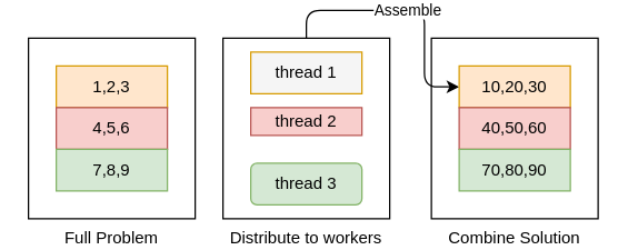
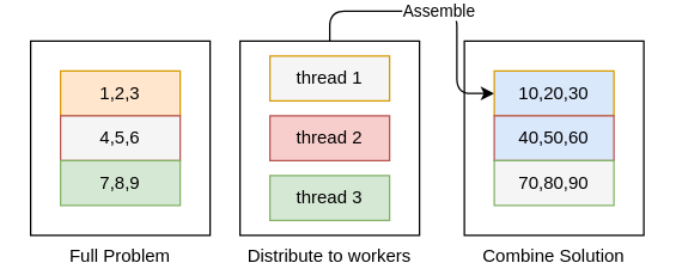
  <mxCell id="0" />
  <mxCell id="1" parent="0" />
  <mxCell id="2" value="Full Problem" style="rounded=0;whiteSpace=wrap;html=1;fillColor=none;labelPosition=center;verticalLabelPosition=bottom;align=center;verticalAlign=top;" vertex="1" parent="1"><mxGeometry x="20" y="20" width="120" height="130" as="geometry" /></mxCell>
  <mxCell id="3" value="Assemble " style="edgeStyle=orthogonalEdgeStyle;rounded=1;orthogonalLoop=1;jettySize=auto;html=1;exitX=0.5;exitY=0;exitDx=0;exitDy=0;" edge="1" parent="1" source="4" target="12"><mxGeometry relative="1" as="geometry" /></mxCell>
  <mxCell id="4" value="Distribute to workers" style="rounded=0;whiteSpace=wrap;html=1;fillColor=none;labelPosition=center;verticalLabelPosition=bottom;align=center;verticalAlign=top;" vertex="1" parent="1"><mxGeometry x="160" y="20" width="120" height="130" as="geometry" /></mxCell>
  <mxCell id="5" value="1,2,3" style="rounded=0;whiteSpace=wrap;html=1;fillColor=#ffe6cc;strokeColor=#d79b00;" vertex="1" parent="1"><mxGeometry x="40" y="40" width="80" height="30" as="geometry" /></mxCell>
- <mxCell id="6" value="4,5,6" style="rounded=0;whiteSpace=wrap;html=1;fillColor=#f8cecc;strokeColor=#b85450;" vertex="1" parent="1"><mxGeometry x="40" y="70" width="80" height="30" as="geometry" /></mxCell>
+ <mxCell id="6" value="4,5,6" style="rounded=0;whiteSpace=wrap;html=1;fillColor=#f5f5f5;strokeColor=#b85450;" vertex="1" parent="1"><mxGeometry x="40" y="70" width="80" height="30" as="geometry" /></mxCell>
  <mxCell id="7" value="7,8,9" style="rounded=0;whiteSpace=wrap;html=1;fillColor=#d5e8d4;strokeColor=#82b366;" vertex="1" parent="1"><mxGeometry x="40" y="100" width="80" height="30" as="geometry" /></mxCell>
  <mxCell id="8" value="thread 1" style="rounded=0;whiteSpace=wrap;html=1;fillColor=#f5f5f5;strokeColor=#d79b00;" vertex="1" parent="1"><mxGeometry x="180" y="30" width="80" height="30" as="geometry" /></mxCell>
- <mxCell id="9" value="thread 2" style="rounded=0;whiteSpace=wrap;html=1;fillColor=#f8cecc;strokeColor=#b85450;" vertex="1" parent="1"><mxGeometry x="180" y="70" width="80" height="20" as="geometry" /></mxCell>
- <mxCell id="10" value="thread 3" style="whiteSpace=wrap;html=1;fillColor=#d5e8d4;strokeColor=#82b366;rounded=1;" vertex="1" parent="1"><mxGeometry x="180" y="110" width="80" height="30" as="geometry" /></mxCell>
+ <mxCell id="9" value="thread 2" style="rounded=0;whiteSpace=wrap;html=1;fillColor=#f8cecc;strokeColor=#b85450;" vertex="1" parent="1"><mxGeometry x="180" y="70" width="80" height="30" as="geometry" /></mxCell>
+ <mxCell id="10" value="thread 3" style="rounded=0;whiteSpace=wrap;html=1;fillColor=#d5e8d4;strokeColor=#82b366;" vertex="1" parent="1"><mxGeometry x="180" y="110" width="80" height="30" as="geometry" /></mxCell>
  <mxCell id="11" value="Combine Solution" style="rounded=0;whiteSpace=wrap;html=1;fillColor=none;labelPosition=center;verticalLabelPosition=bottom;align=center;verticalAlign=top;" vertex="1" parent="1"><mxGeometry x="310" y="20" width="120" height="130" as="geometry" /></mxCell>
- <mxCell id="12" value="10,20,30" style="rounded=0;whiteSpace=wrap;html=1;fillColor=#ffe6cc;strokeColor=#d79b00;" vertex="1" parent="1"><mxGeometry x="330" y="40" width="80" height="30" as="geometry" /></mxCell>
- <mxCell id="13" value="40,50,60" style="rounded=0;whiteSpace=wrap;html=1;fillColor=#f8cecc;strokeColor=#b85450;" vertex="1" parent="1"><mxGeometry x="330" y="70" width="80" height="30" as="geometry" /></mxCell>
- <mxCell id="14" value="70,80,90" style="rounded=0;whiteSpace=wrap;html=1;fillColor=#d5e8d4;strokeColor=#82b366;" vertex="1" parent="1"><mxGeometry x="330" y="100" width="80" height="30" as="geometry" /></mxCell>
+ <mxCell id="12" value="10,20,30" style="rounded=0;whiteSpace=wrap;html=1;fillColor=#dae8fc;strokeColor=#d79b00;" vertex="1" parent="1"><mxGeometry x="330" y="40" width="80" height="30" as="geometry" /></mxCell>
+ <mxCell id="13" value="40,50,60" style="rounded=0;whiteSpace=wrap;html=1;fillColor=#dae8fc;strokeColor=#b85450;" vertex="1" parent="1"><mxGeometry x="330" y="70" width="80" height="30" as="geometry" /></mxCell>
+ <mxCell id="14" value="70,80,90" style="rounded=0;whiteSpace=wrap;html=1;fillColor=#f5f5f5;strokeColor=#82b366;" vertex="1" parent="1"><mxGeometry x="330" y="100" width="80" height="30" as="geometry" /></mxCell>
